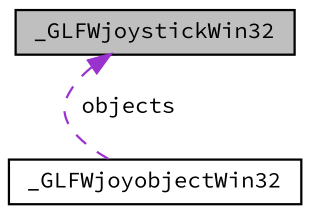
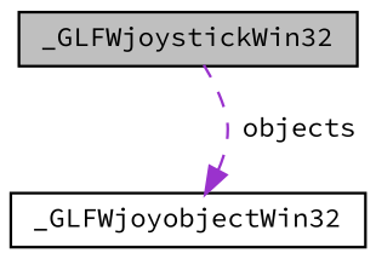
  digraph {
    fontname="Source Code Pro"
    node [color=black fontname="Source Code Pro" fontsize=10 shape=record style=filled]
    n1 [fillcolor=grey75 fontcolor=black height=0.2 label=_GLFWjoystickWin32 width=0.4]
    n2 [fillcolor=white height=0.2 label=_GLFWjoyobjectWin32 width=0.4]
-   n1 -> n2 [color=darkorchid3 dir=back fontname="Source Code Pro" fontsize=10 label=" objects" labelfontname=Helvetica labelfontsize=10 style=dashed]
+   n2 -> n1 [color=darkorchid3 dir=back fontname="Source Code Pro" fontsize=10 label=" objects" labelfontname=Helvetica labelfontsize=10 style=dashed]
  }
